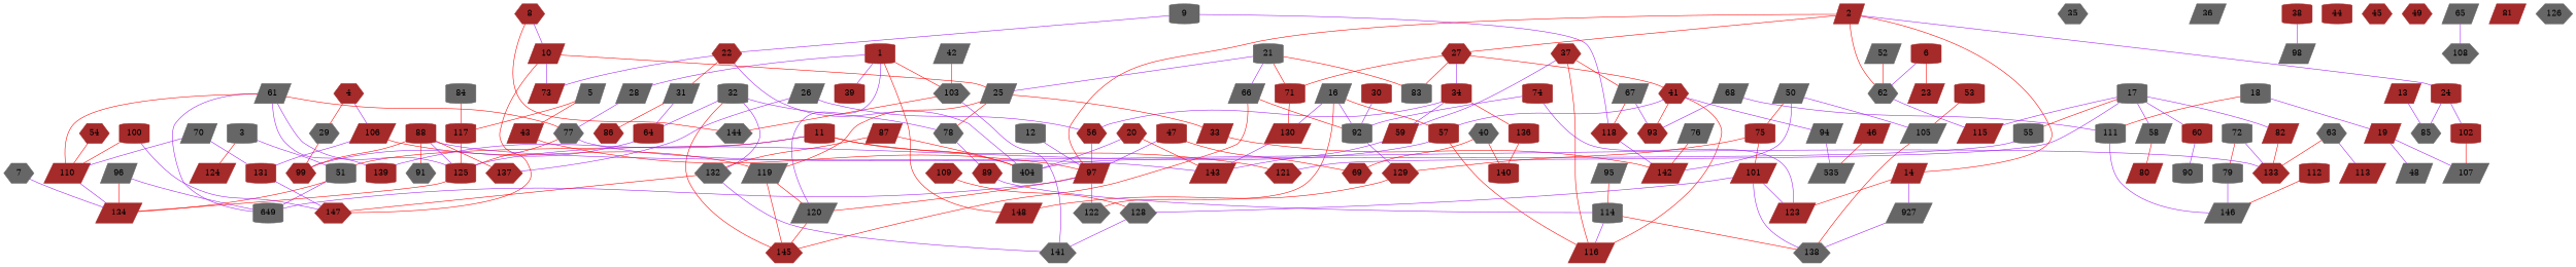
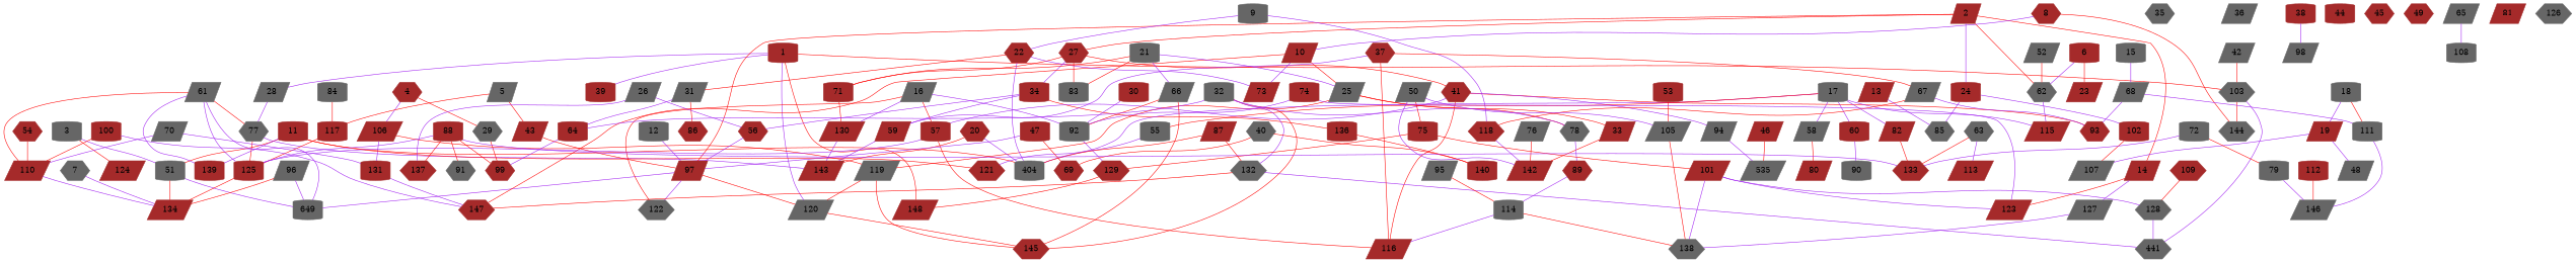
  graph {
    node [color=brown shape=parallelogram style=filled]
    edge [color=purple]
    1 [shape=cylinder]
    28 [color=gray40]
    39 [shape=cylinder]
    103 [color=gray40 shape=hexagon]
    120 [color=gray40]
    148
    77 [color=gray40 shape=hexagon]
    144 [color=gray40 shape=hexagon]
-   141 [color=gray40 shape=hexagon]
+   141 [color=gray40 shape=hexagon label=441]
    145 [shape=hexagon]
    2
    14
    24 [shape=cylinder]
    27 [shape=hexagon]
    62 [color=gray40 shape=hexagon]
    97
    123
-   127 [color=gray40 label=927]
+   127 [color=gray40]
    85 [color=gray40 shape=hexagon]
    102 [shape=cylinder]
    71 [shape=cylinder]
    83 [color=gray40 shape=cylinder]
    34 [shape=cylinder]
    41 [shape=hexagon]
    115
    122 [color=gray40 shape=hexagon]
    n27 [color=gray40 label=649 shape=cylinder]
    3 [color=gray40 shape=cylinder]
    51 [color=gray40 shape=cylinder]
    124
    134
    4 [shape=hexagon]
    29 [color=gray40 shape=hexagon]
    106
    99 [shape=hexagon]
    119 [color=gray40]
    131 [shape=cylinder]
    5 [color=gray40]
    43
    117 [shape=cylinder]
    125 [shape=cylinder]
    6 [shape=cylinder]
    23
    7 [color=gray40 shape=hexagon]
    8 [shape=hexagon]
    10
    25 [color=gray40]
    73
    147 [shape=hexagon]
    9 [color=gray40 shape=cylinder]
    22 [shape=hexagon]
    118 [shape=hexagon]
    n53 [color=gray40 label=404 shape=cylinder]
    31 [color=gray40]
    142
    33
    78 [color=gray40 shape=hexagon]
    11 [shape=cylinder]
    121 [shape=hexagon]
    139 [shape=cylinder]
    12 [color=gray40 shape=cylinder]
    13
    138 [color=gray40 shape=hexagon]
+   15 [color=gray40 shape=cylinder]
    68 [color=gray40]
    111 [color=gray40 shape=cylinder]
    93 [shape=hexagon]
    16 [color=gray40]
    57 [shape=cylinder]
    92 [color=gray40 shape=cylinder]
    130
    116
    129 [shape=hexagon]
    143
    17 [color=gray40 shape=cylinder]
    55 [color=gray40 shape=cylinder]
    58 [color=gray40]
    60 [shape=cylinder]
    82
    80
    90 [color=gray40 shape=cylinder]
    133 [shape=hexagon]
    18 [color=gray40 shape=cylinder]
    19
    48 [color=gray40]
    107 [color=gray40]
    146 [color=gray40]
    20 [shape=hexagon]
    21 [color=gray40 shape=cylinder]
    66 [color=gray40]
    64 [shape=cylinder]
    86 [shape=hexagon]
    89 [shape=hexagon]
    26 [color=gray40]
    56 [shape=hexagon]
    137 [shape=hexagon]
    59
    136 [shape=cylinder]
    94 [color=gray40]
    30 [shape=cylinder]
    32 [color=gray40 shape=cylinder]
    132 [color=gray40 shape=hexagon]
    140 [shape=cylinder]
    35 [color=gray40 shape=hexagon]
    36 [color=gray40]
    37 [shape=hexagon]
    67 [color=gray40]
    38 [shape=cylinder]
    98 [color=gray40]
    40 [color=gray40 shape=hexagon]
    69 [shape=hexagon]
    n112 [color=gray40 label=535]
    42 [color=gray40]
    44 [shape=cylinder]
    45 [shape=hexagon]
    46
    47 [shape=cylinder]
    49 [shape=hexagon]
    50 [color=gray40]
    75 [shape=cylinder]
    105 [color=gray40]
    101
    52 [color=gray40]
    53 [shape=cylinder]
    54 [shape=hexagon]
    110
    61 [color=gray40]
    63 [color=gray40 shape=hexagon]
    113
    65 [color=gray40]
-   108 [color=gray40 shape=hexagon]
+   108 [color=gray40 shape=cylinder]
    70 [color=gray40]
    72 [color=gray40 shape=cylinder]
    79 [color=gray40 shape=cylinder]
    74 [shape=cylinder]
    128 [color=gray40 shape=hexagon]
    76 [color=gray40]
    114 [color=gray40 shape=cylinder]
    81
    84 [color=gray40 shape=cylinder]
    87
    88 [shape=cylinder]
    91 [color=gray40 shape=hexagon]
    95 [color=gray40]
    96 [color=gray40]
    100 [shape=cylinder]
    109 [shape=hexagon]
    112 [shape=cylinder]
    126 [color=gray40 shape=hexagon]
    1 -- 28
    1 -- 39
    1 -- 103 [color=red]
    1 -- 120
    1 -- 148 [color=red]
    28 -- 77
    103 -- 144 [color=red]
    103 -- 141
    120 -- 145 [color=red]
    77 -- 125 [color=red]
    77 -- 143
    2 -- 14 [color=red]
    2 -- 24
    2 -- 27 [color=red]
    2 -- 62 [color=red]
    2 -- 97 [color=red]
    14 -- 123 [color=red]
    14 -- 127
    24 -- 85
    24 -- 102
    27 -- 71 [color=red]
    27 -- 83 [color=red]
    27 -- 34
    27 -- 41 [color=red]
    62 -- 115
    97 -- 120 [color=red]
    97 -- 122
    97 -- n27
    127 -- 138
    102 -- 107 [color=red]
    71 -- 130 [color=red]
    34 -- 56
    34 -- 59
    34 -- 136 [color=red]
    41 -- 93 [color=red]
    41 -- 57
    41 -- 116 [color=red]
    41 -- 94
    3 -- 51
    3 -- 124 [color=red]
    51 -- n27
    51 -- 134 [color=red]
    4 -- 29 [color=red]
    4 -- 106
    29 -- 99 [color=red]
    106 -- 119 [color=red]
    106 -- 131
    119 -- 120 [color=red]
    119 -- 145 [color=red]
    131 -- 147
    5 -- 43 [color=red]
    5 -- 117 [color=red]
    43 -- 97 [color=red]
    117 -- 125 [color=red]
    125 -- 134 [color=red]
    6 -- 62
    6 -- 23 [color=red]
    7 -- 134
    8 -- 144 [color=red]
    8 -- 10
    10 -- 25 [color=red]
    10 -- 73
    10 -- 147 [color=red]
    25 -- 119 [color=red]
    25 -- 33 [color=red]
    25 -- 78 [color=red]
    9 -- 22
    9 -- 118
    22 -- 73
    22 -- n53
    22 -- 31 [color=red]
    118 -- 142
    31 -- 64
    31 -- 86 [color=red]
    33 -- 142 [color=red]
    78 -- 89
    11 -- 51 [color=red]
    11 -- n53 [color=red]
    11 -- 121 [color=red]
    11 -- 139
    12 -- 97
    13 -- 85
+   15 -- 68
    68 -- 111
    68 -- 93
    111 -- 146
    16 -- 122 [color=red]
    16 -- 57 [color=red]
    16 -- 92
    16 -- 130
    57 -- 125
    57 -- 116 [color=red]
    92 -- 129
    130 -- 143
    129 -- 148 [color=red]
    17 -- 115
    17 -- 121
    17 -- 55 [color=red]
    17 -- 58
    17 -- 60
    17 -- 82
    55 -- n53
    58 -- 80 [color=red]
    60 -- 90
    82 -- 133 [color=red]
    18 -- 111 [color=red]
    18 -- 19
    19 -- 48
    19 -- 107
    20 -- n53
    20 -- 143 [color=red]
    21 -- 71 [color=red]
    21 -- 83 [color=red]
    21 -- 25
    21 -- 66
    66 -- 145 [color=red]
    66 -- 92 [color=red]
    64 -- 99
    89 -- 114
    26 -- 56
    26 -- 137
    56 -- 97
    59 -- 143
    136 -- 140 [color=red]
    94 -- n112
    30 -- 92
    32 -- 145 [color=red]
    32 -- 78
    32 -- 64
    32 -- 132
    132 -- 141
    132 -- 147 [color=red]
    37 -- 116 [color=red]
    37 -- 59
    37 -- 67 [color=red]
    67 -- 118 [color=red]
    67 -- 93
    38 -- 98
    40 -- 140 [color=red]
    40 -- 69 [color=red]
    42 -- 103 [color=red]
    46 -- n112 [color=red]
    47 -- 97
    47 -- 69 [color=red]
    50 -- 142
    50 -- 75 [color=red]
    50 -- 105
    75 -- 129 [color=red]
    75 -- 101 [color=red]
    105 -- 138 [color=red]
    101 -- 123
    101 -- 138
    101 -- 128
    52 -- 62 [color=red]
    53 -- 105 [color=red]
    54 -- 110 [color=red]
    110 -- 134
    61 -- 77 [color=red]
    61 -- n27
    61 -- 125
    61 -- 139
    61 -- 110 [color=red]
    63 -- 133 [color=red]
    63 -- 113
    65 -- 108
    70 -- 131
    70 -- 110
    72 -- 133
    72 -- 79 [color=red]
    79 -- 146
    74 -- 123
    74 -- 92
    128 -- 141
    76 -- 142 [color=red]
    114 -- 138 [color=red]
    114 -- 116
    84 -- 117 [color=red]
    87 -- n53 [color=red]
    87 -- 132 [color=red]
    88 -- 99 [color=red]
    88 -- 125
    88 -- 133
    88 -- 137 [color=red]
    88 -- 91 [color=red]
    95 -- 114 [color=red]
    96 -- n27
    96 -- 134 [color=red]
    100 -- 147
    100 -- 110 [color=red]
    109 -- 128 [color=red]
    112 -- 146 [color=red]
  }
